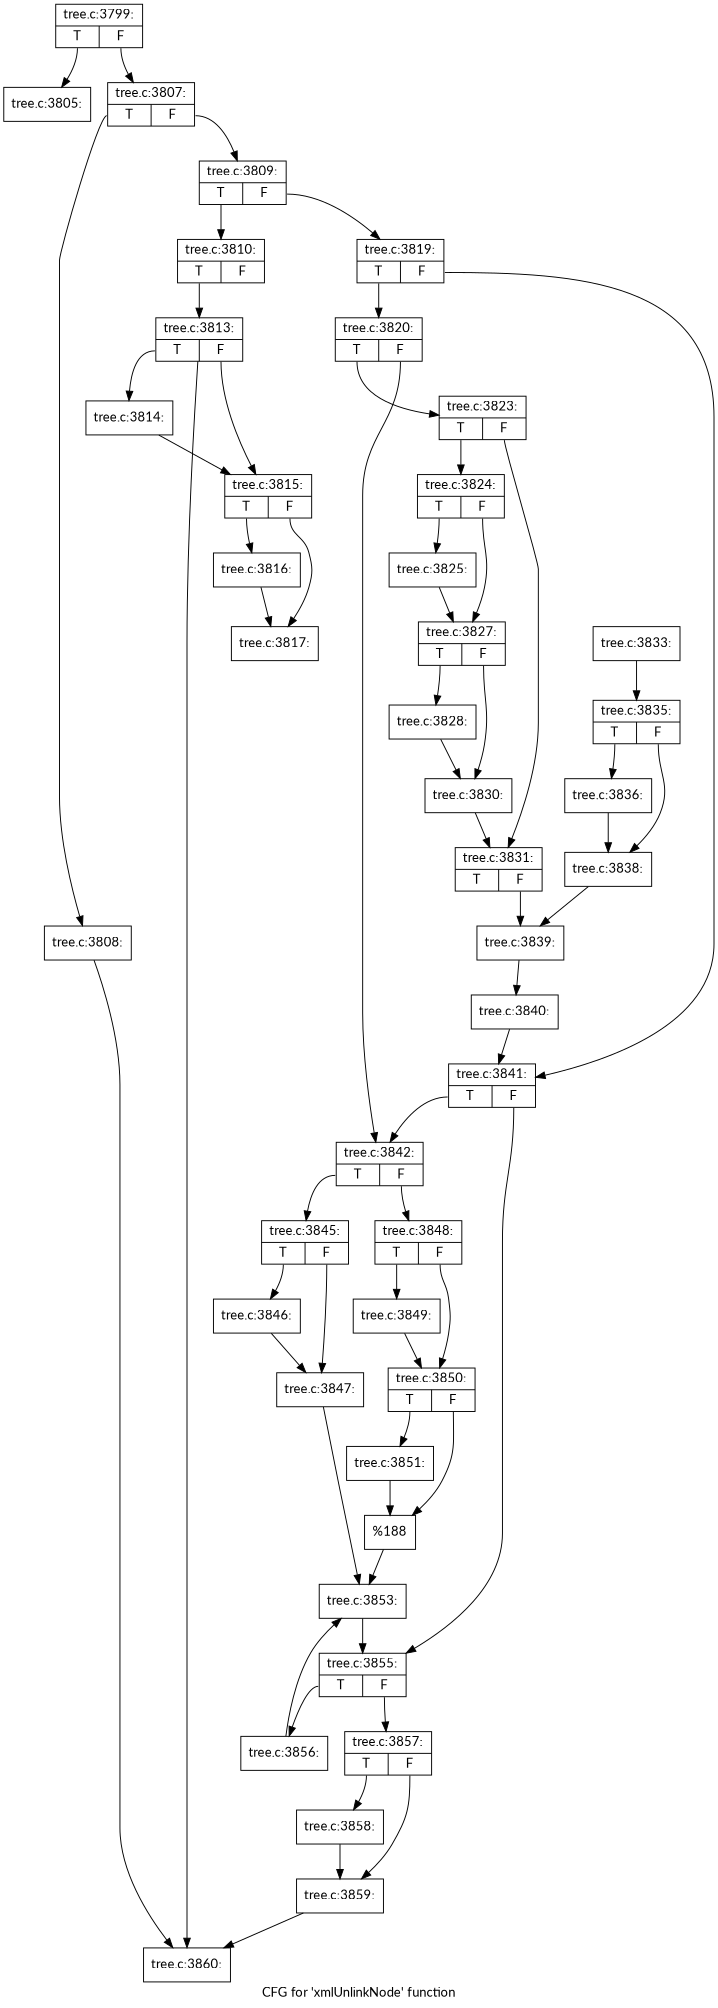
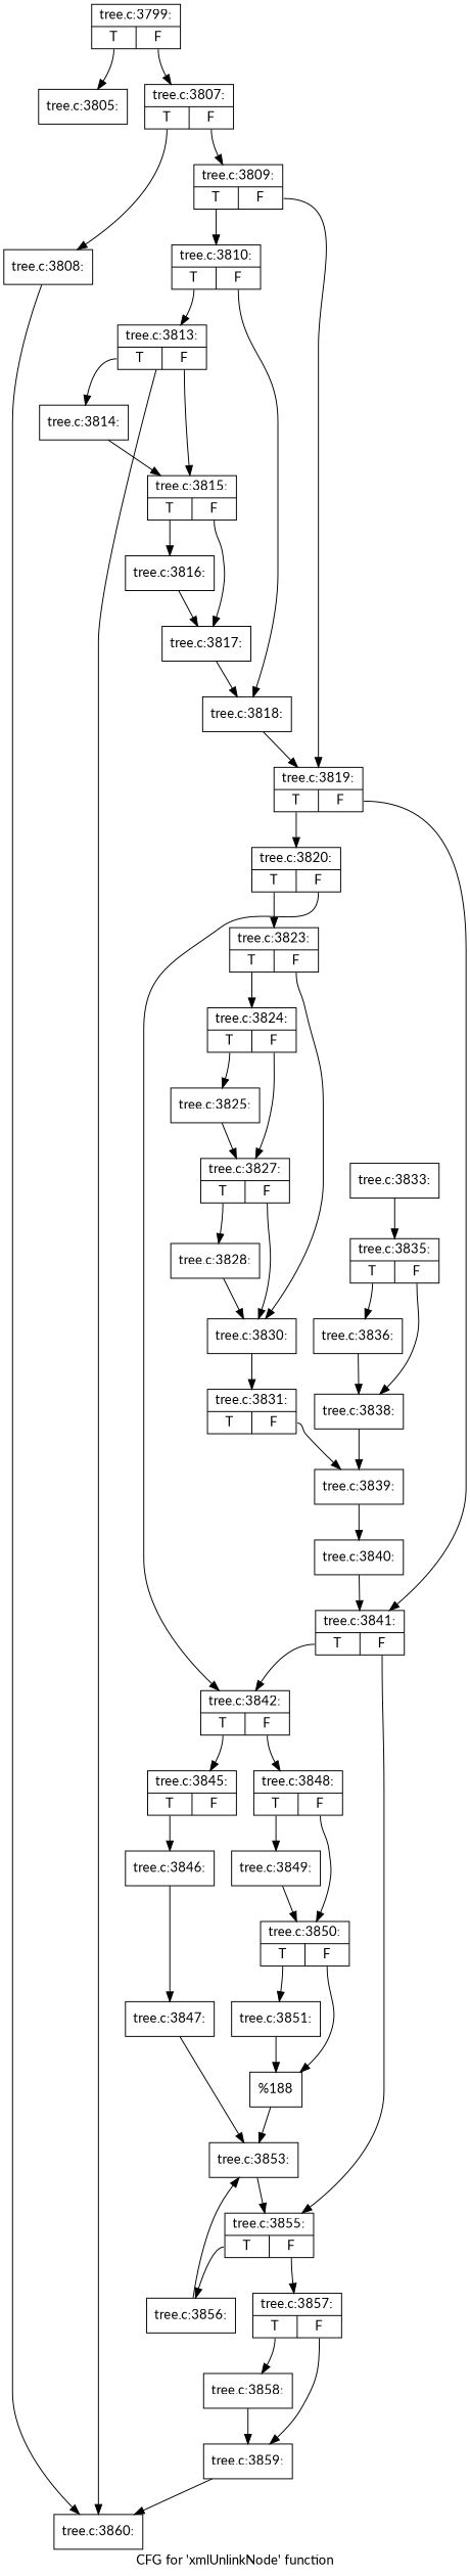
  digraph {
    fontname=Lato
    label="CFG for 'xmlUnlinkNode' function"
    node [fontname=Lato shape=record]
    edge [fontname=Lato]
    n1 [label="{tree.c:3799:|{<s0>T|<s1>F}}"]
    n2 [label="{tree.c:3805:}"]
    n3 [label="{tree.c:3807:|{<s0>T|<s1>F}}"]
    n4 [label="{tree.c:3808:}"]
    n5 [label="{tree.c:3809:|{<s0>T|<s1>F}}"]
    n6 [label="{tree.c:3860:}"]
    n7 [label="{tree.c:3810:|{<s0>T|<s1>F}}"]
    n8 [label="{tree.c:3819:|{<s0>T|<s1>F}}"]
    n9 [label="{tree.c:3813:|{<s0>T|<s1>F}}"]
+   n10 [label="{tree.c:3818:}"]
    n11 [label="{tree.c:3820:|{<s0>T|<s1>F}}"]
    n12 [label="{tree.c:3841:|{<s0>T|<s1>F}}"]
    n13 [label="{tree.c:3814:}"]
    n14 [label="{tree.c:3815:|{<s0>T|<s1>F}}"]
    n15 [label="{tree.c:3823:|{<s0>T|<s1>F}}"]
    n16 [label="{tree.c:3842:|{<s0>T|<s1>F}}"]
    n17 [label="{tree.c:3855:|{<s0>T|<s1>F}}"]
    n18 [label="{tree.c:3816:}"]
    n19 [label="{tree.c:3817:}"]
    n20 [label="{tree.c:3824:|{<s0>T|<s1>F}}"]
    n21 [label="{tree.c:3831:|{<s0>T|<s1>F}}"]
    n22 [label="{tree.c:3840:}"]
    n23 [label="{tree.c:3845:|{<s0>T|<s1>F}}"]
    n24 [label="{tree.c:3848:|{<s0>T|<s1>F}}"]
    n25 [label="{tree.c:3856:}"]
    n26 [label="{tree.c:3857:|{<s0>T|<s1>F}}"]
    n27 [label="{tree.c:3825:}"]
    n28 [label="{tree.c:3827:|{<s0>T|<s1>F}}"]
    n29 [label="{tree.c:3839:}"]
    n30 [label="{tree.c:3828:}"]
    n31 [label="{tree.c:3830:}"]
    n32 [label="{tree.c:3833:}"]
    n33 [label="{tree.c:3835:|{<s0>T|<s1>F}}"]
    n34 [label="{tree.c:3836:}"]
    n35 [label="{tree.c:3838:}"]
    n36 [label="{tree.c:3846:}"]
    n37 [label="{tree.c:3847:}"]
    n38 [label="{tree.c:3849:}"]
    n39 [label="{tree.c:3850:|{<s0>T|<s1>F}}"]
    n40 [label="{tree.c:3853:}"]
    n41 [label="{tree.c:3858:}"]
    n42 [label="{tree.c:3859:}"]
    n43 [label="{tree.c:3851:}"]
    n44 [label="{%188}"]
    n1 -> n2 [tailport=s0]
    n1 -> n3 [tailport=s1]
    n3 -> n4 [tailport=s0]
    n3 -> n5 [tailport=s1]
    n4 -> n6
    n5 -> n7 [tailport=s0]
    n5 -> n8 [tailport=s1]
    n7 -> n9 [tailport=s0]
+   n7 -> n10 [tailport=s1]
    n8 -> n11 [tailport=s0]
    n8 -> n12 [tailport=s1]
    n9 -> n6
    n9 -> n13 [tailport=s0]
    n9 -> n14 [tailport=s1]
+   n10 -> n8
    n11 -> n15 [tailport=s0]
    n11 -> n16 [tailport=s1]
    n12 -> n16 [tailport=s0]
    n12 -> n17 [tailport=s1]
    n13 -> n14
    n14 -> n18 [tailport=s0]
    n14 -> n19 [tailport=s1]
    n15 -> n20 [tailport=s0]
-   n15 -> n21 [tailport=s1]
+   n15 -> n31 [tailport=s1]
    n16 -> n23 [tailport=s0]
    n16 -> n24 [tailport=s1]
    n17 -> n25 [tailport=s0]
    n17 -> n26 [tailport=s1]
    n18 -> n19
+   n19 -> n10
    n20 -> n27 [tailport=s0]
    n20 -> n28 [tailport=s1]
    n21 -> n29 [tailport=s1]
    n22 -> n12
    n23 -> n36 [tailport=s0]
-   n23 -> n37 [tailport=s1]
    n24 -> n38 [tailport=s0]
    n24 -> n39 [tailport=s1]
    n25 -> n40
    n26 -> n41 [tailport=s0]
    n26 -> n42 [tailport=s1]
    n27 -> n28
    n28 -> n30 [tailport=s0]
    n28 -> n31 [tailport=s1]
    n29 -> n22
    n30 -> n31
    n31 -> n21
    n32 -> n33
    n33 -> n34 [tailport=s0]
    n33 -> n35 [tailport=s1]
    n34 -> n35
    n35 -> n29
    n36 -> n37
    n37 -> n40
    n38 -> n39
    n39 -> n43 [tailport=s0]
    n39 -> n44 [tailport=s1]
    n40 -> n17
    n41 -> n42
    n42 -> n6
    n43 -> n44
    n44 -> n40
  }
